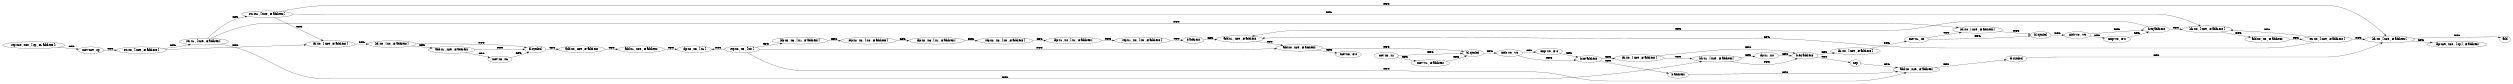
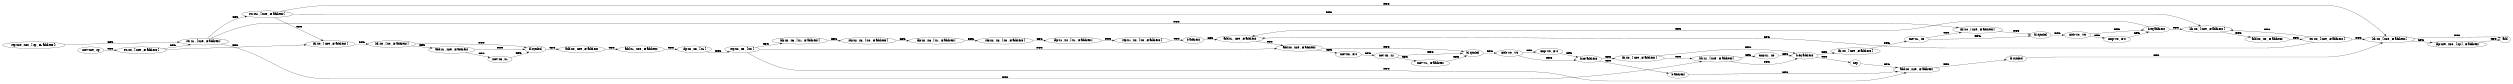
  digraph {
    rankdir=LR
    n1 [label="stp x29 , x30 , [ sp , #- address ]!"]
    n2 [label="mov x29 , sp"]
    n3 [label="str x0 , [ x29 , # address ]"]
    n4 [label="str x1 , [ x29 , # address ]"]
    n5 [label="ldr x0 , [ x29 , # address ]"]
    n6 [label="str xzr , [ x29 , # address ]"]
    n7 [label="ldr x1 , [ x29 , # address ]"]
    n8 [label="ldr x0 , [ x29 , # address ]"]
    n9 [label="ldr x0 , [ x0 , # address ]"]
    n10 [label="ldr x0 , [ x29 , # address ]"]
    n11 [label="ldr x0 , [ x29 , # address ]"]
    n12 [label="b.eq address"]
-   n13 [label="ldp x1 , x0"]
+   n13 [label="cmp x1 , x0"]
    n14 [label="bl symbol"]
    n15 [label="add x0 , x0 , # address"]
    n16 [label="ldp x29 , x30 , [ sp ] , # address"]
    n17 [label=add]
    n18 [label="add x1 , x29 , # address"]
    n19 [label="bl symbol"]
-   n20 [label="mov x8 , x6"]
+   n20 [label="mov x8 , x1"]
    n21 [label="add x0 , x29 , # address"]
    n22 [label="add x1 , x29 , # address"]
    n23 [label="ldp x2 , x3 , [ x1 ]"]
    n24 [label="stp x2 , x3 , [ x0 ]"]
    n25 [label="ldp x2 , x3 , [ x1 , # address ]"]
    n26 [label="add x0 , x29 , # address"]
    n27 [label="add x0 , x29 , # address"]
    n28 [label="stp x2 , x3 , [ x0 , # address ]"]
    n29 [label="mov x3 , # 0"]
    n30 [label="bl symbol"]
    n31 [label="bl symbol"]
    n32 [label="ldp x2 , x3 , [ x1 , # address ]"]
    n33 [label="stp x2 , x3 , [ x0 , # address ]"]
    n34 [label="ldp x1 , x2 , [ x1 , # address ]"]
    n35 [label="stp x1 , x2 , [ x0 , # address ]"]
    n36 [label="b address"]
    n37 [label="add x1 , x29 , # address"]
    n38 [label="mov x2 , x1"]
    n39 [label="uxtb w0 , w0"]
    n40 [label="mov w1 , # address"]
    n41 [label="cmp w0 , # 0"]
    n42 [label="b.ne address"]
    n43 [label="ldr x0 , [ x29 , # address ]"]
    n44 [label="b address"]
    n45 [label=nop]
    n46 [label="ldr x0 , [ x29 , # address ]"]
    n47 [label="mov x1 , x0"]
    n48 [label="uxtb w0 , w0"]
    n49 [label="cmp w0 , # 0"]
    n50 [label="b.eq address"]
    n51 [label="str x0 , [ x29 , # address ]"]
-   n1 -> n2 [label=CFG]
+   n1 -> n4 [label=CFG]
    n2 -> n3 [label=CFG]
    n3 -> n4 [label=CFG]
    n3 -> n5 [label=DFG]
    n4 -> n6 [label=CFG]
    n4 -> n7 [label=DFG]
    n4 -> n8 [label=DFG]
    n5 -> n9 [label=DFG]
    n6 -> n5 [label=CFG]
    n6 -> n10 [label=DFG]
    n6 -> n11 [label=DFG]
    n7 -> n12 [label=DFG]
    n7 -> n13 [label=CFG]
    n8 -> n14 [label=DFG]
    n9 -> n18 [label=CFG]
    n9 -> n19 [label=DFG]
    n10 -> n15 [label=DFG]
    n11 -> n16 [label=CFG]
    n11 -> n17 [label=DFG]
    n12 -> n45 [label=CFG]
    n12 -> n46 [label=CFG]
    n13 -> n12 [label=CFG]
    n14 -> n48 [label=DFG]
    n15 -> n51 [label=DFG]
+   n16 -> n17 [label=CFG]
    n18 -> n19 [label=DFG]
    n18 -> n20 [label=CFG]
    n19 -> n21 [label=CFG]
    n20 -> n19 [label=CFG]
    n21 -> n22 [label=CFG]
    n22 -> n23 [label=CFG]
-   n24 -> n23 [label=DFG]
+   n23 -> n24 [label=DFG]
    n24 -> n25 [label=CFG]
    n24 -> n26 [label=DFG]
    n24 -> n27 [label=DFG]
    n25 -> n28 [label=DFG]
    n26 -> n29 [label=CFG]
    n26 -> n30 [label=DFG]
    n27 -> n31 [label=DFG]
    n28 -> n32 [label=CFG]
+   n29 -> n38 [label=CFG]
    n30 -> n39 [label=DFG]
    n31 -> n11 [label=CFG]
    n32 -> n33 [label=DFG]
    n33 -> n34 [label=CFG]
    n34 -> n35 [label=DFG]
    n35 -> n36 [label=CFG]
    n36 -> n37 [label=CFG]
    n37 -> n26 [label=CFG]
    n38 -> n30 [label=DFG]
    n38 -> n40 [label=CFG]
    n39 -> n41 [label=CFG]
    n39 -> n42 [label=DFG]
    n40 -> n30 [label=CFG]
    n41 -> n42 [label=CFG]
    n42 -> n43 [label=CFG]
    n42 -> n44 [label=CFG]
    n43 -> n7 [label=CFG]
    n43 -> n12 [label=DFG]
    n44 -> n27 [label=CFG]
    n45 -> n27 [label=CFG]
    n46 -> n47 [label=DFG]
    n47 -> n8 [label=CFG]
    n47 -> n14 [label=DFG]
    n48 -> n49 [label=CFG]
    n48 -> n50 [label=DFG]
    n49 -> n50 [label=CFG]
    n50 -> n10 [label=CFG]
    n50 -> n37 [label=CFG]
    n51 -> n10 [label=DFG]
    n51 -> n11 [label=DFG]
    n51 -> n37 [label=CFG]
  }
